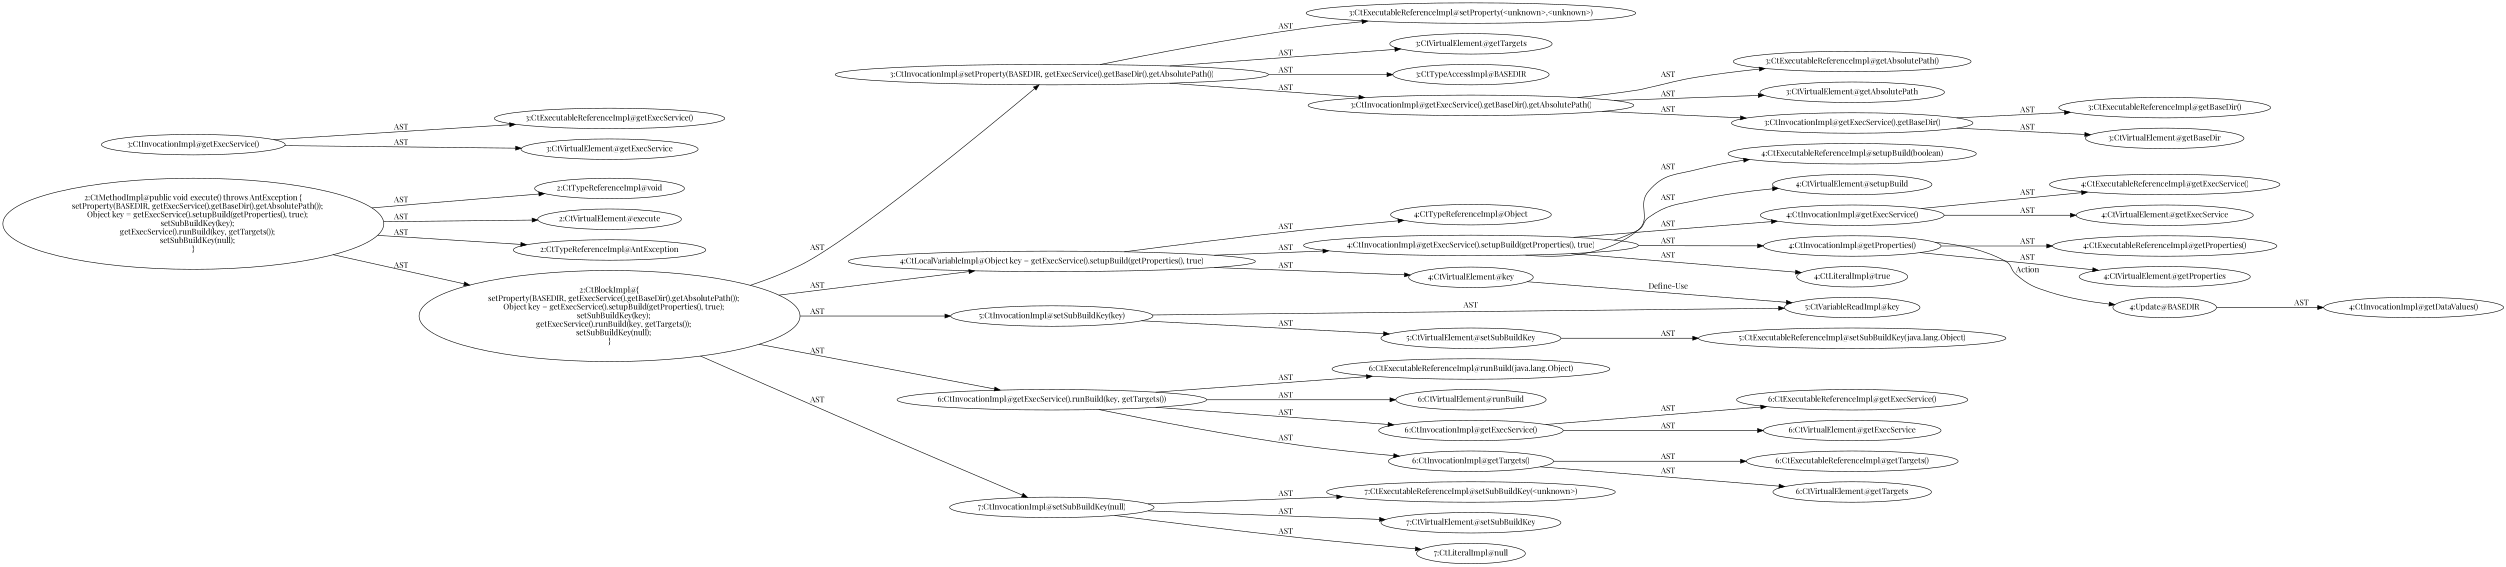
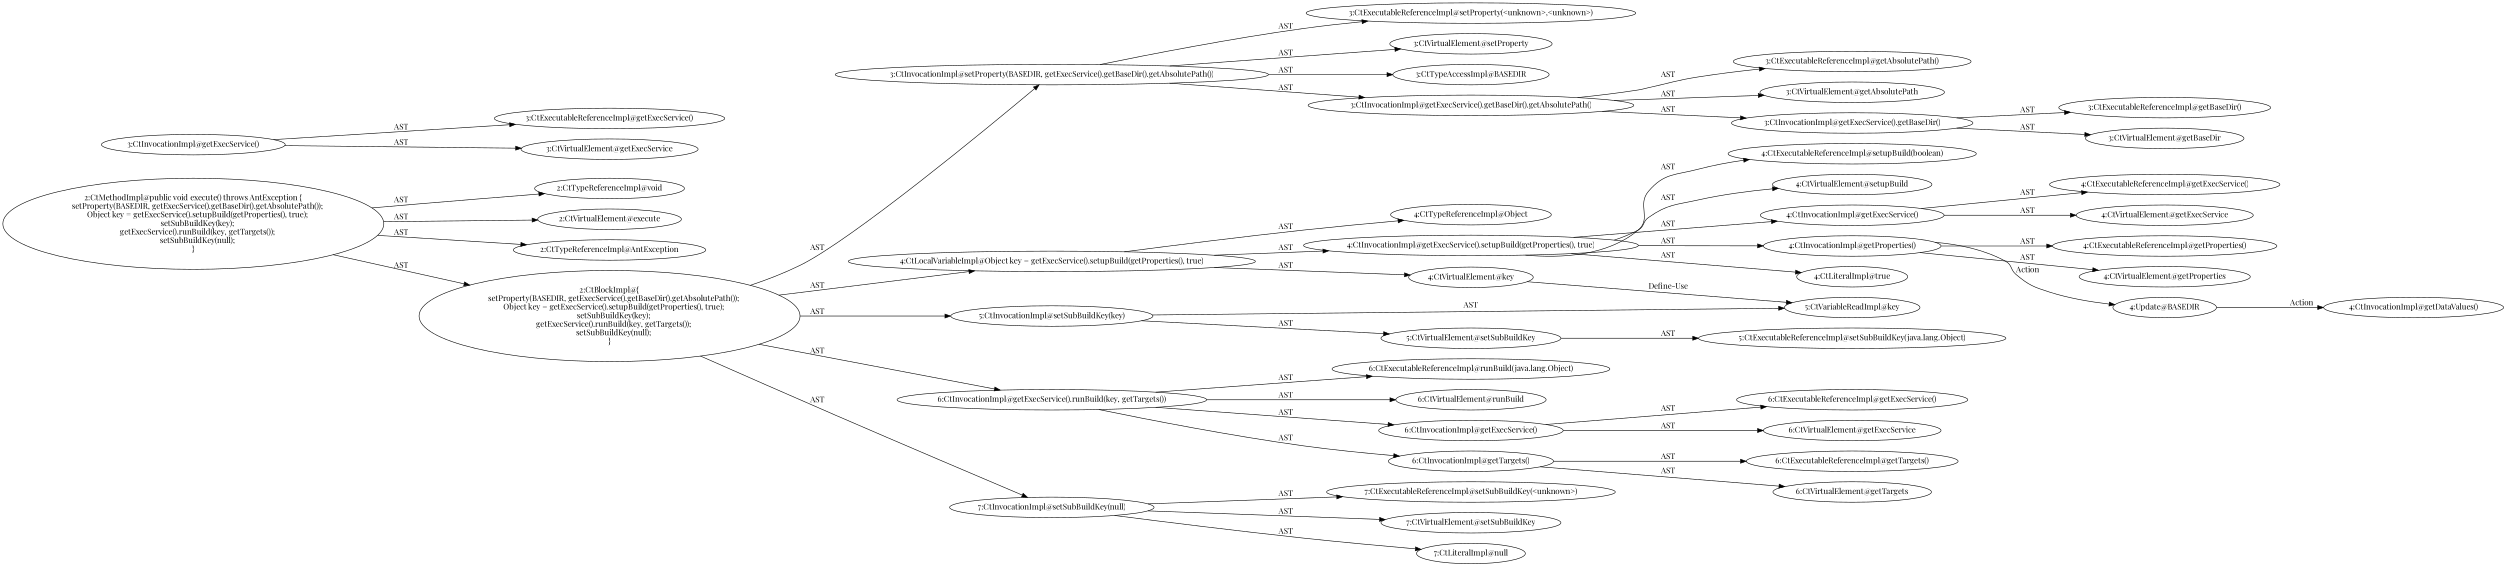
  digraph {
    fontname="Playfair Display"
    rankdir=LR
    node [fontname="Playfair Display" shape=ellipse]
    edge [fontname="Playfair Display"]
    n1 [label="2:CtTypeReferenceImpl@void"]
    n2 [label="2:CtVirtualElement@execute"]
    n3 [label="2:CtTypeReferenceImpl@AntException"]
    n4 [label="3:CtExecutableReferenceImpl@setProperty(<unknown>,<unknown>)"]
-   n5 [label="3:CtVirtualElement@getTargets"]
+   n5 [label="3:CtVirtualElement@setProperty"]
    n6 [label="3:CtTypeAccessImpl@BASEDIR"]
    n7 [label="3:CtExecutableReferenceImpl@getAbsolutePath()"]
    n8 [label="3:CtVirtualElement@getAbsolutePath"]
    n9 [label="3:CtExecutableReferenceImpl@getBaseDir()"]
    n10 [label="3:CtVirtualElement@getBaseDir"]
    n11 [label="3:CtExecutableReferenceImpl@getExecService()"]
    n12 [label="3:CtVirtualElement@getExecService"]
    n13 [label="3:CtInvocationImpl@getExecService()"]
    n14 [label="3:CtInvocationImpl@getExecService().getBaseDir()"]
    n15 [label="3:CtInvocationImpl@getExecService().getBaseDir().getAbsolutePath()"]
    n16 [label="3:CtInvocationImpl@setProperty(BASEDIR, getExecService().getBaseDir().getAbsolutePath())"]
    n17 [label="4:CtTypeReferenceImpl@Object"]
    n18 [label="4:CtExecutableReferenceImpl@setupBuild(boolean)"]
    n19 [label="4:CtVirtualElement@setupBuild"]
    n20 [label="4:CtExecutableReferenceImpl@getExecService()"]
    n21 [label="4:CtVirtualElement@getExecService"]
    n22 [label="4:CtInvocationImpl@getExecService()"]
    n23 [label="4:CtExecutableReferenceImpl@getProperties()"]
    n24 [label="4:CtVirtualElement@getProperties"]
    n25 [label="4:CtInvocationImpl@getProperties()"]
    n26 [label="4:Update@BASEDIR"]
    n27 [label="4:CtInvocationImpl@getDataValues()"]
    n28 [label="4:CtLiteralImpl@true"]
    n29 [label="4:CtInvocationImpl@getExecService().setupBuild(getProperties(), true)"]
    n30 [label="4:CtVirtualElement@key"]
    n31 [label="5:CtVariableReadImpl@key"]
    n32 [label="4:CtLocalVariableImpl@Object key = getExecService().setupBuild(getProperties(), true)"]
    n33 [label="5:CtExecutableReferenceImpl@setSubBuildKey(java.lang.Object)"]
    n34 [label="5:CtVirtualElement@setSubBuildKey"]
    n35 [label="5:CtInvocationImpl@setSubBuildKey(key)"]
    n36 [label="6:CtExecutableReferenceImpl@runBuild(java.lang.Object)"]
    n37 [label="6:CtVirtualElement@runBuild"]
    n38 [label="6:CtExecutableReferenceImpl@getExecService()"]
    n39 [label="6:CtVirtualElement@getExecService"]
    n40 [label="6:CtInvocationImpl@getExecService()"]
    n41 [label="6:CtExecutableReferenceImpl@getTargets()"]
    n42 [label="6:CtVirtualElement@getTargets"]
    n43 [label="6:CtInvocationImpl@getTargets()"]
    n44 [label="6:CtInvocationImpl@getExecService().runBuild(key, getTargets())"]
    n45 [label="7:CtExecutableReferenceImpl@setSubBuildKey(<unknown>)"]
    n46 [label="7:CtVirtualElement@setSubBuildKey"]
    n47 [label="7:CtLiteralImpl@null"]
    n48 [label="7:CtInvocationImpl@setSubBuildKey(null)"]
    n49 [label="2:CtBlockImpl@\{\n    setProperty(BASEDIR, getExecService().getBaseDir().getAbsolutePath());\n    Object key = getExecService().setupBuild(getProperties(), true);\n    setSubBuildKey(key);\n    getExecService().runBuild(key, getTargets());\n    setSubBuildKey(null);\n\}"]
    n50 [label="2:CtMethodImpl@public void execute() throws AntException \{\n    setProperty(BASEDIR, getExecService().getBaseDir().getAbsolutePath());\n    Object key = getExecService().setupBuild(getProperties(), true);\n    setSubBuildKey(key);\n    getExecService().runBuild(key, getTargets());\n    setSubBuildKey(null);\n\}"]
    n13 -> n11 [label=AST]
    n13 -> n12 [label=AST]
    n14 -> n9 [label=AST]
    n14 -> n10 [label=AST]
    n15 -> n7 [label=AST]
    n15 -> n8 [label=AST]
    n15 -> n14 [label=AST]
    n16 -> n4 [label=AST]
    n16 -> n5 [label=AST]
    n16 -> n6 [label=AST]
    n16 -> n15 [label=AST]
    n22 -> n20 [label=AST]
    n22 -> n21 [label=AST]
    n25 -> n23 [label=AST]
    n25 -> n24 [label=AST]
    n25 -> n26 [label=Action]
-   n26 -> n27 [label=AST]
+   n26 -> n27 [label=Action]
    n29 -> n18 [label=AST]
    n29 -> n19 [label=AST]
    n29 -> n22 [label=AST]
    n29 -> n25 [label=AST]
    n29 -> n28 [label=AST]
    n30 -> n31 [label="Define-Use"]
    n32 -> n17 [label=AST]
    n32 -> n29 [label=AST]
    n32 -> n30 [label=AST]
    n34 -> n33 [label=AST]
    n35 -> n31 [label=AST]
    n35 -> n34 [label=AST]
    n40 -> n38 [label=AST]
    n40 -> n39 [label=AST]
    n43 -> n41 [label=AST]
    n43 -> n42 [label=AST]
    n44 -> n36 [label=AST]
    n44 -> n37 [label=AST]
    n44 -> n40 [label=AST]
    n44 -> n43 [label=AST]
    n48 -> n45 [label=AST]
    n48 -> n46 [label=AST]
    n48 -> n47 [label=AST]
    n49 -> n16 [label=AST]
    n49 -> n32 [label=AST]
    n49 -> n35 [label=AST]
    n49 -> n44 [label=AST]
    n49 -> n48 [label=AST]
    n50 -> n1 [label=AST]
    n50 -> n2 [label=AST]
    n50 -> n3 [label=AST]
    n50 -> n49 [label=AST]
  }
